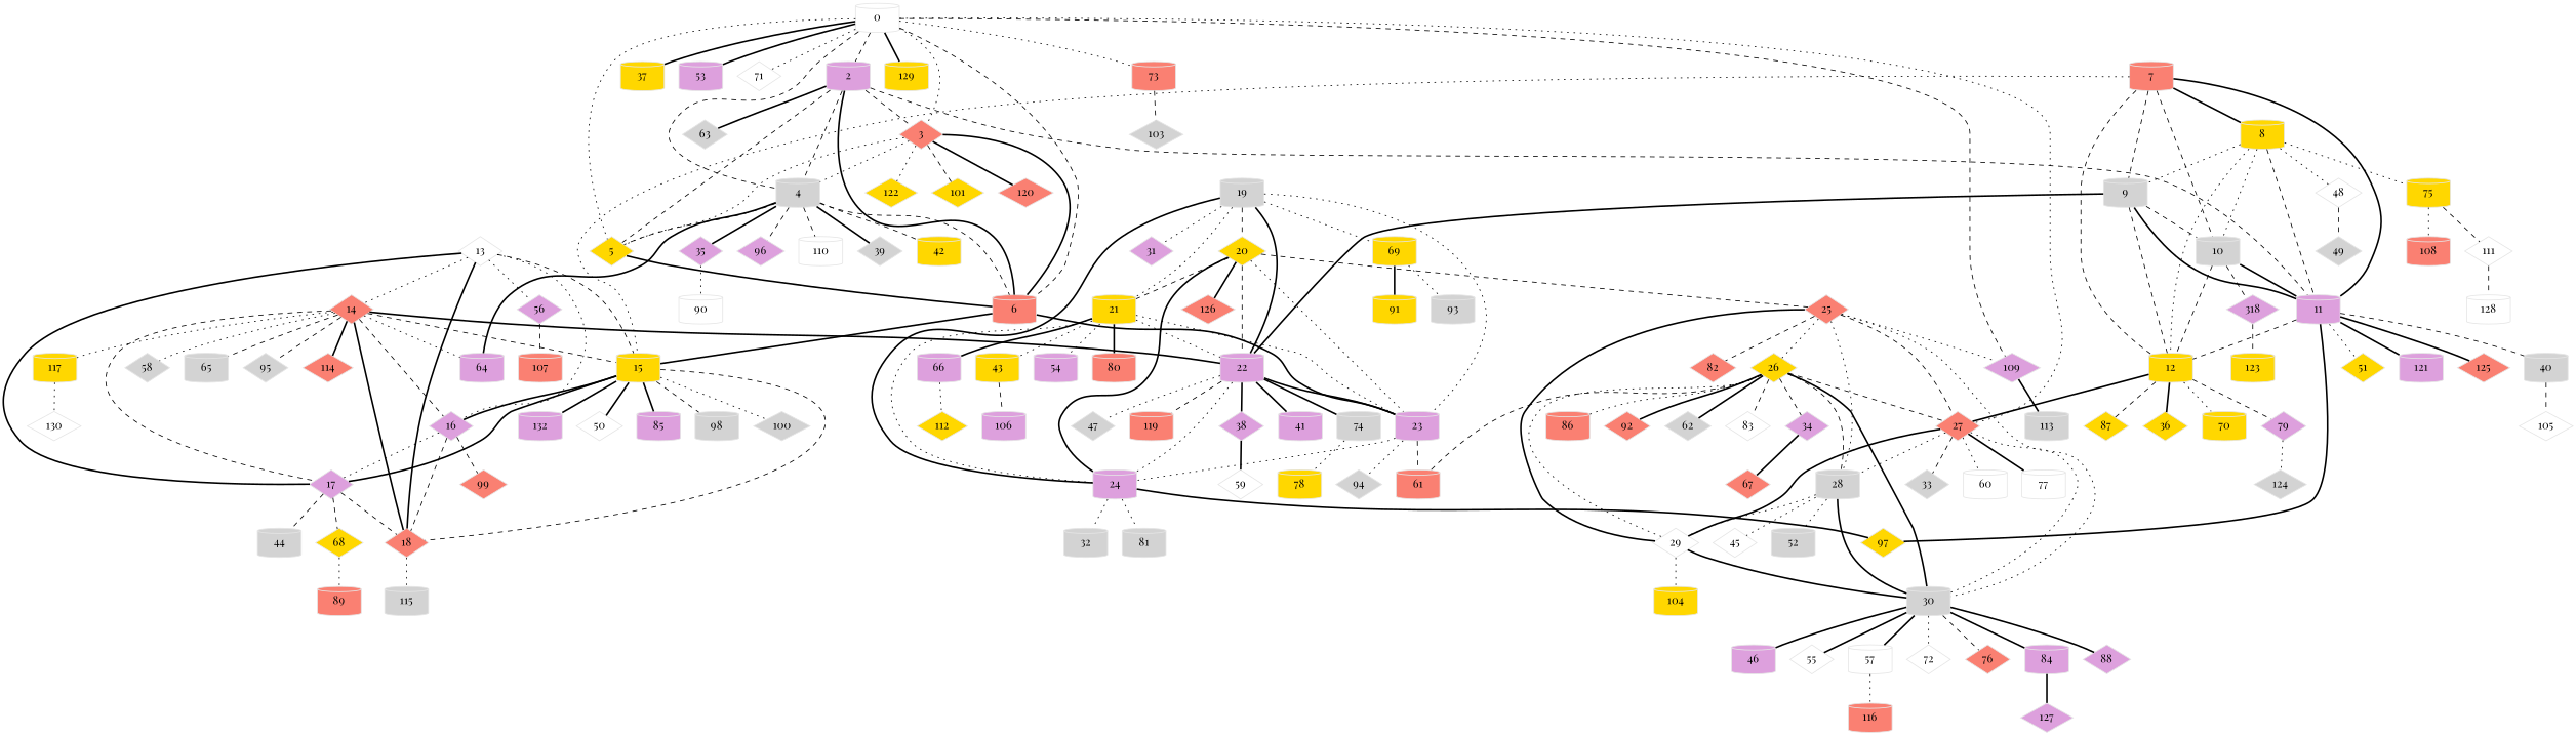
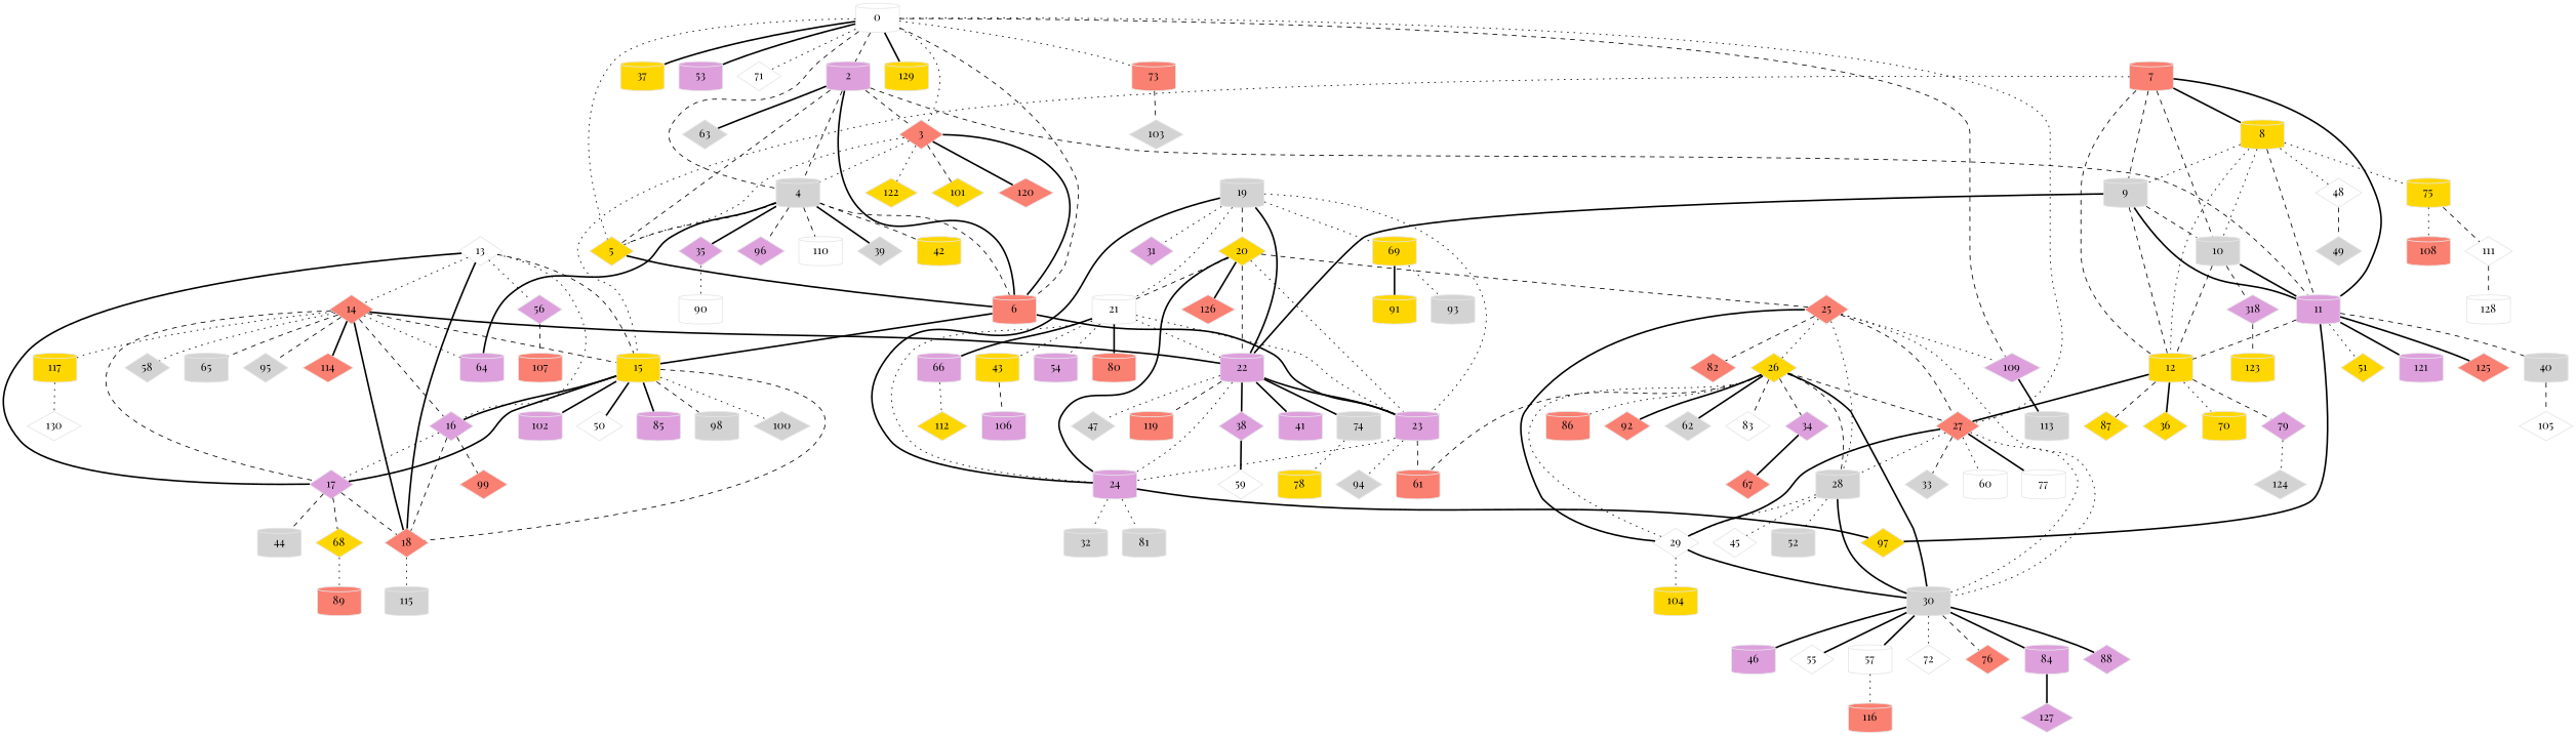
  graph {
    fontname="Playfair Display"
    node [color=gray90 fillcolor=plum fontname="Playfair Display" shape=cylinder style=filled]
    edge [fontname="Playfair Display" style=dotted]
    n1 [fillcolor=white label=0]
    2
    3 [fillcolor=salmon shape=diamond]
    4 [fillcolor=lightgrey]
    5 [fillcolor=gold shape=diamond]
    6 [fillcolor=salmon]
    27 [fillcolor=salmon shape=diamond]
    37 [fillcolor=gold]
    53
    71 [fillcolor=white shape=diamond]
    73 [fillcolor=salmon]
    109 [shape=diamond]
    129 [fillcolor=gold]
    11
    63 [fillcolor=lightgrey shape=diamond]
    101 [fillcolor=gold shape=diamond]
    120 [fillcolor=salmon shape=diamond]
    122 [fillcolor=gold shape=diamond]
    35 [shape=diamond]
    39 [fillcolor=lightgrey shape=diamond]
    42 [fillcolor=gold]
    64
    96 [shape=diamond]
    110 [fillcolor=white]
    15 [fillcolor=gold]
    23
    29 [fillcolor=white shape=diamond]
    28 [fillcolor=lightgrey]
    30 [fillcolor=lightgrey]
    33 [fillcolor=lightgrey shape=diamond]
    60 [fillcolor=white]
    77 [fillcolor=white]
    103 [fillcolor=lightgrey shape=diamond]
    113 [fillcolor=lightgrey]
    12 [fillcolor=gold]
    40 [fillcolor=lightgrey]
    51 [fillcolor=gold shape=diamond]
    97 [fillcolor=gold shape=diamond]
    121
    125 [fillcolor=salmon shape=diamond]
    90 [fillcolor=white]
    16 [shape=diamond]
    17 [shape=diamond]
    18 [fillcolor=salmon shape=diamond]
    50 [fillcolor=white shape=diamond]
    85
    98 [fillcolor=lightgrey]
    100 [fillcolor=lightgrey shape=diamond]
-   102 [label=132]
+   102
    24
    61 [fillcolor=salmon]
    94 [fillcolor=lightgrey shape=diamond]
    7 [fillcolor=salmon]
    8 [fillcolor=gold]
    9 [fillcolor=lightgrey]
    10 [fillcolor=lightgrey]
    48 [fillcolor=white shape=diamond]
    75 [fillcolor=gold]
    22
    n60 [label=318 shape=diamond]
    36 [fillcolor=gold shape=diamond]
    70 [fillcolor=gold]
    79 [shape=diamond]
    87 [fillcolor=gold shape=diamond]
    49 [fillcolor=lightgrey shape=diamond]
    108 [fillcolor=salmon]
    111 [fillcolor=white shape=diamond]
    38 [shape=diamond]
    41
    47 [fillcolor=lightgrey shape=diamond]
    74 [fillcolor=lightgrey]
    119 [fillcolor=salmon]
    123 [fillcolor=gold]
    105 [fillcolor=white shape=diamond]
    124 [fillcolor=lightgrey shape=diamond]
    13 [fillcolor=white shape=diamond]
    14 [fillcolor=salmon shape=diamond]
    56 [shape=diamond]
    58 [fillcolor=lightgrey shape=diamond]
    65 [fillcolor=lightgrey]
    95 [fillcolor=lightgrey shape=diamond]
    114 [fillcolor=salmon shape=diamond]
    117 [fillcolor=gold]
    99 [fillcolor=salmon shape=diamond]
    44 [fillcolor=lightgrey]
    68 [fillcolor=gold shape=diamond]
    115 [fillcolor=lightgrey]
    107 [fillcolor=salmon]
    104 [fillcolor=gold]
    130 [fillcolor=white shape=diamond]
    89 [fillcolor=salmon]
    19 [fillcolor=lightgrey]
    20 [fillcolor=gold shape=diamond]
-   21 [fillcolor=gold]
+   21 [fillcolor=white]
    31 [shape=diamond]
    69 [fillcolor=gold]
    25 [fillcolor=salmon shape=diamond]
    126 [fillcolor=salmon shape=diamond]
    43 [fillcolor=gold]
    54
    66
    80 [fillcolor=salmon]
    32 [fillcolor=lightgrey]
    81 [fillcolor=lightgrey]
    91 [fillcolor=gold]
    93 [fillcolor=lightgrey]
    26 [fillcolor=gold shape=diamond]
    82 [fillcolor=salmon shape=diamond]
    106
    112 [fillcolor=gold shape=diamond]
    59 [fillcolor=white shape=diamond]
    78 [fillcolor=gold]
    34 [shape=diamond]
    62 [fillcolor=lightgrey shape=diamond]
    83 [fillcolor=white shape=diamond]
    86 [fillcolor=salmon]
    92 [fillcolor=salmon shape=diamond]
    45 [fillcolor=white shape=diamond]
    52 [fillcolor=lightgrey]
    46
    55 [fillcolor=white shape=diamond]
    57 [fillcolor=white]
    72 [fillcolor=white shape=diamond]
    76 [fillcolor=salmon shape=diamond]
    84
    88 [shape=diamond]
    67 [fillcolor=salmon shape=diamond]
    116 [fillcolor=salmon]
    127 [shape=diamond]
    128 [fillcolor=white]
    n1 -- 2 [style=dashed]
    n1 -- 3
    n1 -- 4 [style=dashed]
    n1 -- 5
    n1 -- 6 [style=dashed]
    n1 -- 27
    n1 -- 37 [style=bold]
    n1 -- 53 [style=bold]
    n1 -- 71
    n1 -- 73
    n1 -- 109 [style=dashed]
    n1 -- 129 [style=bold]
    2 -- 3 [style=dashed]
    2 -- 4 [style=dashed]
    2 -- 5 [style=dashed]
    2 -- 6 [style=bold]
    2 -- 11 [style=dashed]
    2 -- 63 [style=bold]
    3 -- 4
    3 -- 5
    3 -- 6 [style=bold]
    3 -- 101 [style=dashed]
    3 -- 120 [style=bold]
    3 -- 122
    4 -- 5 [style=dashed]
    4 -- 6 [style=dashed]
    4 -- 35 [style=bold]
    4 -- 39 [style=bold]
    4 -- 42 [style=dashed]
    4 -- 64 [style=bold]
    4 -- 96 [style=dashed]
    4 -- 110 [style=dashed]
    5 -- 6 [style=bold]
    6 -- 15 [style=bold]
    6 -- 23 [style=bold]
    27 -- 29 [style=bold]
    27 -- 28
    27 -- 30
    27 -- 33 [style=dashed]
    27 -- 60
    27 -- 77 [style=bold]
    73 -- 103 [style=dashed]
    109 -- 113 [style=bold]
    11 -- 12 [style=dashed]
    11 -- 40 [style=dashed]
    11 -- 51
    11 -- 97 [style=bold]
    11 -- 121 [style=bold]
    11 -- 125 [style=bold]
    35 -- 90
    15 -- 16 [style=bold]
    15 -- 17 [style=bold]
    15 -- 18 [style=dashed]
    15 -- 50 [style=bold]
    15 -- 85 [style=bold]
    15 -- 98 [style=dashed]
    15 -- 100
    15 -- 102 [style=bold]
    23 -- 24
    23 -- 61 [style=dashed]
    23 -- 94
    29 -- 30 [style=bold]
    29 -- 104
    28 -- 29
    28 -- 30 [style=bold]
    28 -- 45
    28 -- 52
    30 -- 46 [style=bold]
    30 -- 55 [style=bold]
    30 -- 57 [style=bold]
    30 -- 72
    30 -- 76 [style=dashed]
    30 -- 84 [style=bold]
    30 -- 88 [style=bold]
    12 -- 27 [style=bold]
    12 -- 36 [style=bold]
    12 -- 70
    12 -- 79 [style=dashed]
    12 -- 87 [style=dashed]
    40 -- 105 [style=dashed]
    16 -- 17
    16 -- 18 [style=dashed]
    16 -- 99 [style=dashed]
    17 -- 18 [style=dashed]
    17 -- 44 [style=dashed]
    17 -- 68 [style=dashed]
    18 -- 115
    24 -- 97 [style=bold]
    24 -- 32
    24 -- 81
    7 -- 11 [style=bold]
    7 -- 15
    7 -- 12 [style=dashed]
    7 -- 8 [style=bold]
    7 -- 9 [style=dashed]
    7 -- 10 [style=dashed]
    8 -- 11 [style=dashed]
    8 -- 12
    8 -- 9
    8 -- 10
    8 -- 48
    8 -- 75
    9 -- 11 [style=bold]
    9 -- 12 [style=dashed]
    9 -- 10 [style=dashed]
    9 -- 22 [style=bold]
    10 -- 11 [style=bold]
    10 -- 12 [style=dashed]
    10 -- n60 [style=dashed]
    48 -- 49 [style=dashed]
    75 -- 108
    75 -- 111 [style=dashed]
    22 -- 23 [style=bold]
    22 -- 24
    22 -- 38 [style=bold]
    22 -- 41 [style=bold]
    22 -- 47
    22 -- 74 [style=bold]
    22 -- 119 [style=dashed]
    n60 -- 123 [style=dashed]
    79 -- 124
    111 -- 128 [style=dashed]
    38 -- 59 [style=bold]
    74 -- 78
    13 -- 15 [style=dashed]
    13 -- 16
    13 -- 17 [style=bold]
    13 -- 18 [style=bold]
    13 -- 14
    13 -- 56
    14 -- 64
    14 -- 15 [style=dashed]
    14 -- 16 [style=dashed]
    14 -- 17 [style=dashed]
    14 -- 18 [style=bold]
    14 -- 22 [style=bold]
    14 -- 58
    14 -- 65 [style=dashed]
    14 -- 95 [style=dashed]
    14 -- 114 [style=bold]
    14 -- 117
    56 -- 107 [style=dashed]
    117 -- 130
    68 -- 89
    19 -- 23
    19 -- 24 [style=bold]
    19 -- 22 [style=bold]
    19 -- 20 [style=dashed]
    19 -- 21
    19 -- 31
    19 -- 69
    20 -- 23
    20 -- 24 [style=bold]
    20 -- 22 [style=dashed]
    20 -- 21 [style=dashed]
    20 -- 25 [style=dashed]
    20 -- 126 [style=bold]
    21 -- 23
    21 -- 24
    21 -- 22
    21 -- 43
    21 -- 54
    21 -- 66 [style=bold]
    21 -- 80 [style=bold]
    69 -- 91 [style=bold]
    69 -- 93
    25 -- 27 [style=dashed]
    25 -- 109
    25 -- 29 [style=bold]
    25 -- 28
    25 -- 30
    25 -- 26
    25 -- 82 [style=dashed]
    43 -- 106 [style=dashed]
    66 -- 112
    26 -- 27 [style=dashed]
    26 -- 29
    26 -- 28 [style=dashed]
    26 -- 30 [style=bold]
    26 -- 61 [style=dashed]
    26 -- 34 [style=dashed]
    26 -- 62 [style=bold]
    26 -- 83 [style=dashed]
    26 -- 86
    26 -- 92 [style=bold]
    34 -- 67 [style=bold]
    57 -- 116
    84 -- 127 [style=bold]
  }
